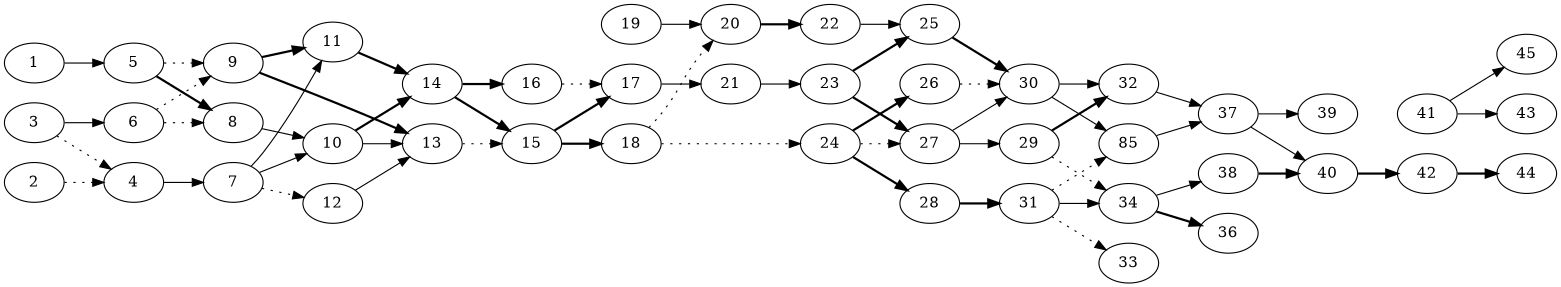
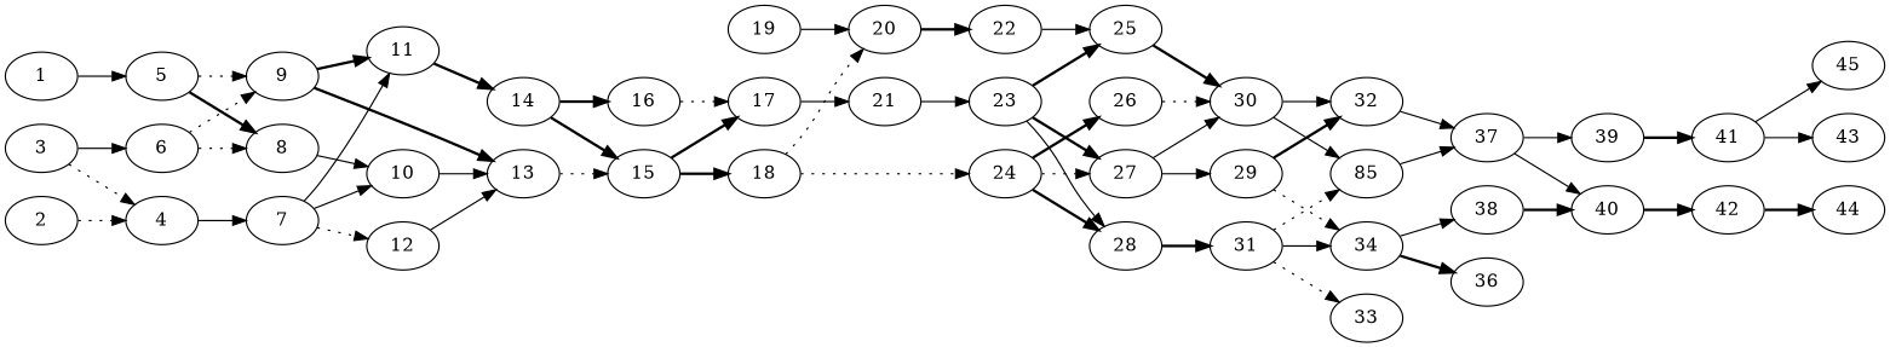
  digraph {
    rankdir=LR
    node [alpha=0.03]
    edge [style=solid]
    1 [alpha=0.06 expect_size=11010048]
    5 [alpha=0.02 expect_size=44000256]
    8 [expect_size=35250176]
    9 [expect_size=32694272]
    10 [alpha=0.11 expect_size=18549760]
    11 [alpha=0.19 expect_size=6266880]
    13 [expect_size=29066240]
    2 [alpha=0.04 expect_size=49008640]
    4 [alpha=0.12 expect_size=7891968]
    7 [alpha=0.07 expect_size=47143936]
    12 [alpha=0.13 expect_size=20197376]
    3 [alpha=0.15 expect_size=44281856]
    6 [alpha=0.19 expect_size=22953984]
    14 [alpha=0.04 expect_size=16608256]
    15 [expect_size=45930496]
    16 [alpha=0.15 expect_size=51095552]
    17 [alpha=0.12 expect_size=48141312]
    18 [alpha=0.16 expect_size=17564672]
    21 [alpha=0.19 expect_size=10622976]
    20 [alpha=0.15 expect_size=31347712]
    24 [alpha=0.01 expect_size=45985792]
    19 [alpha=0.13 expect_size=25186304]
    23 [alpha=0.00 expect_size=39342080]
    22 [alpha=0.01 expect_size=8833024]
    25 [alpha=0.17 expect_size=8060928]
    27 [expect_size=49402880]
    28 [alpha=0.18 expect_size=29611008]
    26 [alpha=0.01 expect_size=14310400]
    30 [alpha=0.16 expect_size=51738624]
    29 [alpha=0.04 expect_size=21161984]
    31 [alpha=0.09 expect_size=38893568]
    32 [alpha=0.07 expect_size=35579904]
    n33 [alpha=0.01 expect_size=40523776 label=85]
    34 [alpha=0.10 expect_size=39143424]
    33 [alpha=0.16 expect_size=38378496]
    37 [alpha=0.20 expect_size=37559296]
    36 [alpha=0.11 expect_size=34092032]
    38 [alpha=0.13 expect_size=45642752]
    39 [alpha=0.16 expect_size=41161728]
    40 [alpha=0.09 expect_size=51570688]
    41 [alpha=0.04 expect_size=42989568]
    42 [alpha=0.01 expect_size=16443392]
    43 [alpha=0.13 expect_size=34073600]
    45 [alpha=0.12 expect_size=48768000]
    44 [alpha=0.02 expect_size=25330688]
    1 -> 5
    5 -> 8 [style=bold]
    5 -> 9 [style=dotted]
    8 -> 10
    9 -> 11 [style=bold]
    9 -> 13 [style=bold]
    10 -> 13
-   10 -> 14 [style=bold]
    11 -> 14 [style=bold]
    13 -> 15 [style=dotted]
    2 -> 4 [style=dotted]
    4 -> 7
    7 -> 10
    7 -> 11
    7 -> 12 [style=dotted]
    12 -> 13
    3 -> 4 [style=dotted]
    3 -> 6
    6 -> 8 [style=dotted]
    6 -> 9 [style=dotted]
    14 -> 15 [style=bold]
    14 -> 16 [style=bold]
    15 -> 17 [style=bold]
    15 -> 18 [style=bold]
    16 -> 17 [style=dotted]
    17 -> 21
    18 -> 20 [style=dotted]
    18 -> 24 [style=dotted]
    21 -> 23
    20 -> 22 [style=bold]
    24 -> 27 [style=dotted]
    24 -> 28 [style=bold]
    24 -> 26 [style=bold]
    19 -> 20
    23 -> 25 [style=bold]
    23 -> 27 [style=bold]
+   23 -> 28
    22 -> 25
    25 -> 30 [style=bold]
    27 -> 30
    27 -> 29
    28 -> 31 [style=bold]
    26 -> 30 [style=dotted]
    30 -> 32
    30 -> n33
    29 -> 32 [style=bold]
    29 -> 34 [style=dotted]
    31 -> n33 [style=dotted]
    31 -> 34
    31 -> 33 [style=dotted]
    32 -> 37
    n33 -> 37
    34 -> 36 [style=bold]
    34 -> 38
    37 -> 39
    37 -> 40
    38 -> 40 [style=bold]
+   39 -> 41 [style=bold]
    40 -> 42 [style=bold]
    41 -> 43
    41 -> 45
    42 -> 44 [style=bold]
  }
